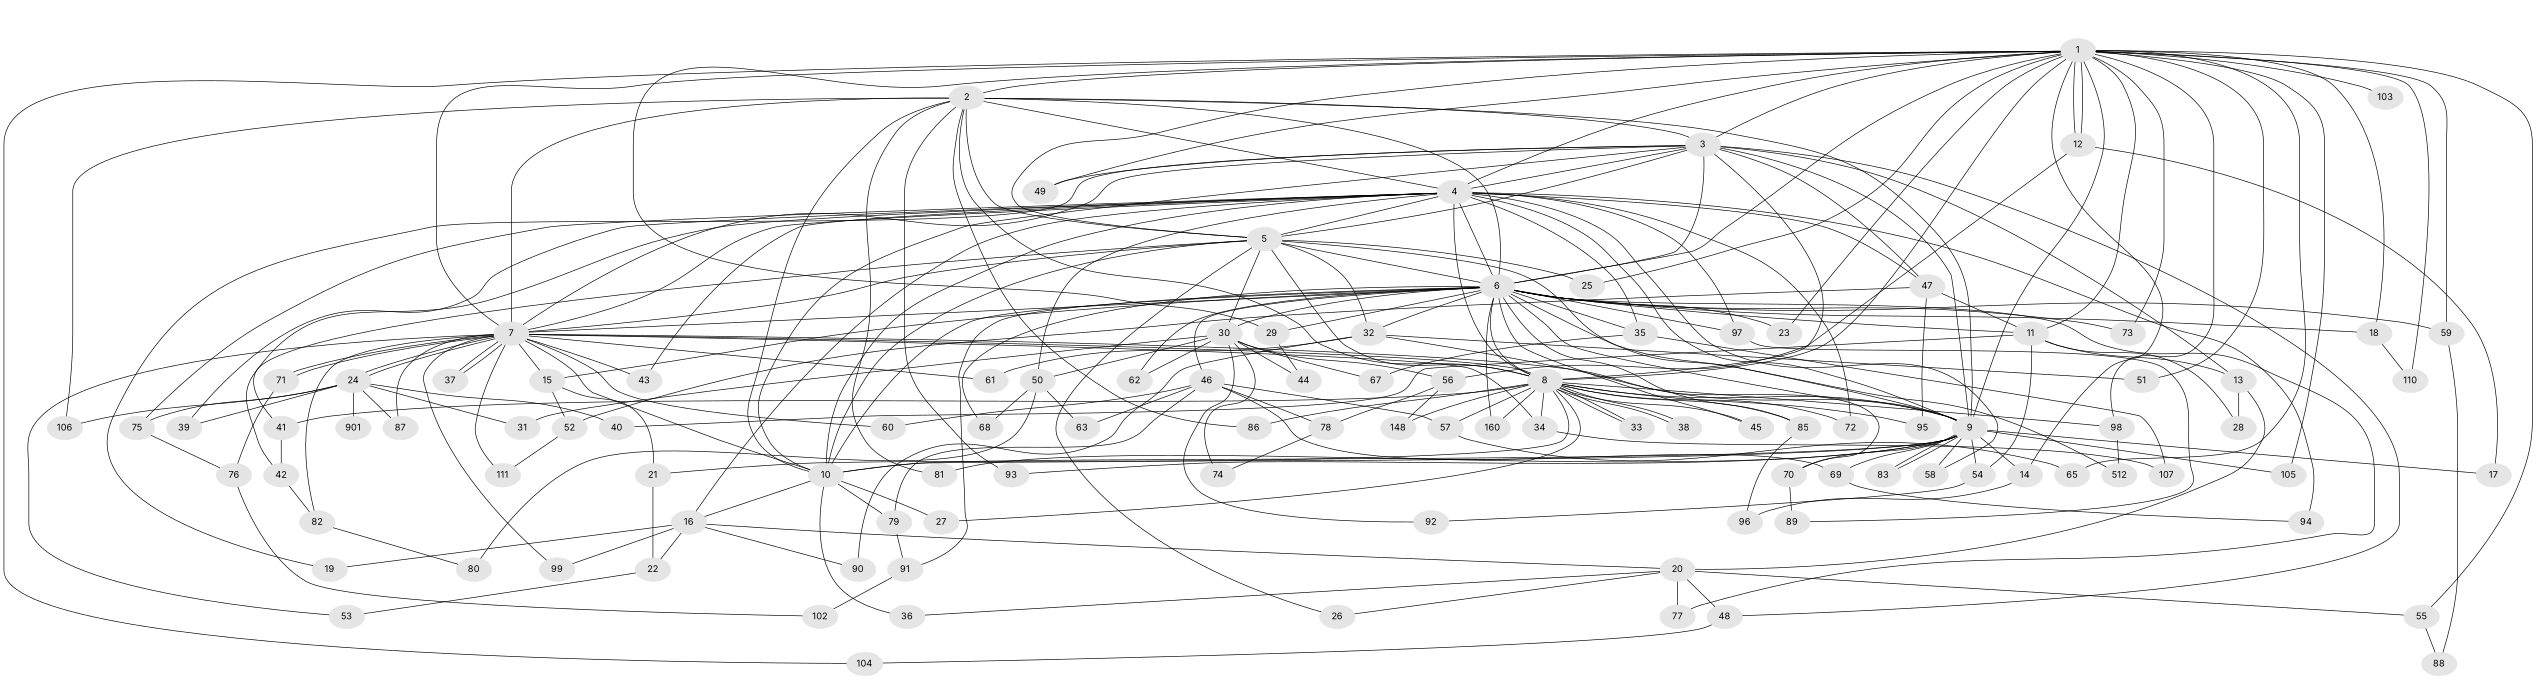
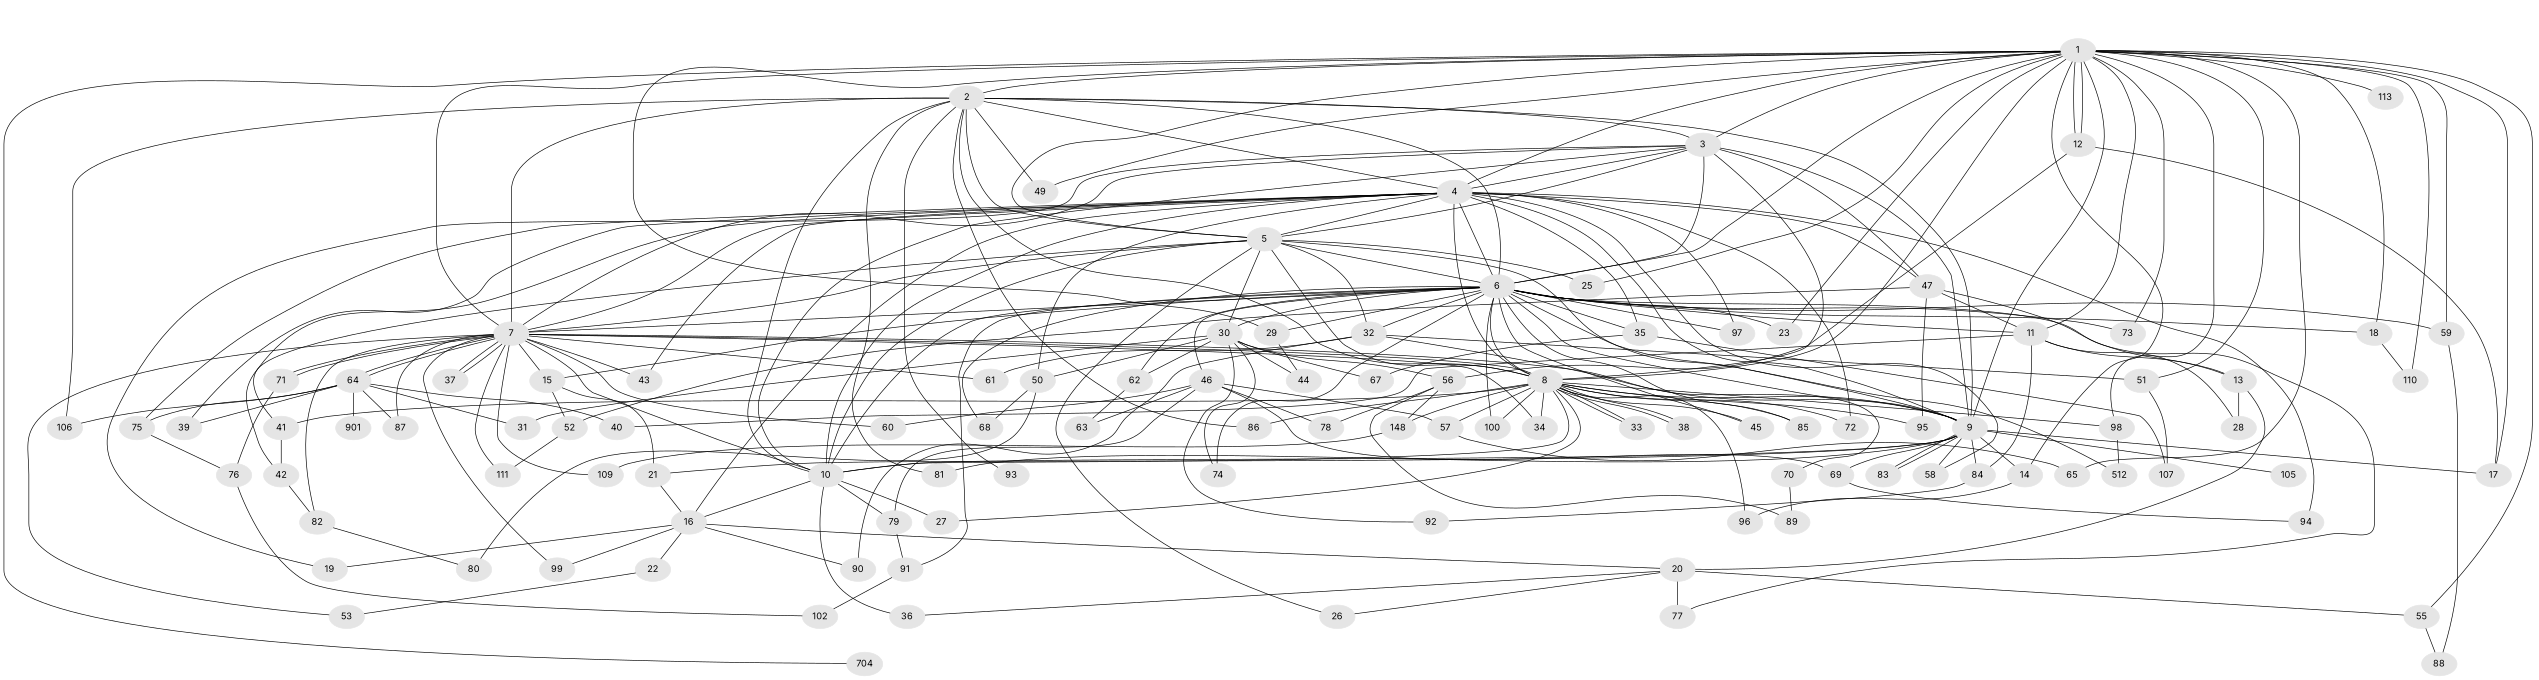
  graph {
    fontname=Inter
    node [color=gray90 fontname=Inter style=filled]
    edge [fontname=Inter]
    1
    2
    3
    4
    5
    6
    7
    8
    9
    11
    12
    14
    18
    23
    25
    29
    49
    51
    55
    59
    65
    73
    98
-   103
-   104
+   103 [label=113]
+   104 [label=704]
    105
    110
    10
    81
    86
    93
    106
    13
    19
    47
-   48
    16
    35
    39
    41
    43
    50
    58
    72
    75
    94
    97
    26
    30
    32
    42
    15
    45
    46
    62
    68
    74
    77
    85
    91
-   100 [label=160]
+   100
    n62 [label=512]
-   24
+   24 [label=64]
    34
    37
    53
    60
    61
    71
    82
    87
    99
+   109
    111
    27
    33
    38
    57
    95
    96
    n81 [label=148]
    17
    21
    69
    70
    83
-   84 [label=54]
+   84
    36
    79
    28
    40
    56
    44
    88
    20
    52
    22
    90
    67
    107
    80
    63
    76
    31
    92
    78
    102
    n108 [label=901]
    89
    1 -- 2
    1 -- 3
    1 -- 4
    1 -- 5
    1 -- 6
    1 -- 7
    1 -- 8
    1 -- 9
    1 -- 11
    1 -- 12
    1 -- 12
    1 -- 14
    1 -- 18
    1 -- 23
    1 -- 25
    1 -- 29
    1 -- 49
    1 -- 51
    1 -- 55
    1 -- 59
    1 -- 65
    1 -- 73
    1 -- 98
    1 -- 103
    1 -- 104
-   1 -- 105
+   1 -- 17
    1 -- 110
    2 -- 3
    2 -- 4
    2 -- 5
    2 -- 6
    2 -- 7
    2 -- 8
    2 -- 9
    2 -- 10
    2 -- 81
    2 -- 86
    2 -- 93
    2 -- 106
    3 -- 4
    3 -- 5
    3 -- 6
    3 -- 7
    3 -- 8
    3 -- 9
-   3 -- 49
+   2 -- 49
    3 -- 10
-   3 -- 13
+   47 -- 13
    3 -- 19
    3 -- 47
-   3 -- 48
    4 -- 5
    4 -- 6
    4 -- 7
    4 -- 8
    4 -- 9
    4 -- 10
    4 -- 47
    4 -- 16
    4 -- 35
    4 -- 39
    4 -- 41
    4 -- 43
    4 -- 50
    4 -- 58
    4 -- 72
    4 -- 75
    4 -- 94
    4 -- 97
    5 -- 6
    5 -- 7
    5 -- 8
    5 -- 9
    5 -- 25
    5 -- 10
    5 -- 26
    5 -- 30
    5 -- 32
    5 -- 42
    6 -- 7
    6 -- 8
    6 -- 9
    6 -- 11
    6 -- 18
    6 -- 23
    6 -- 29
    6 -- 59
    6 -- 73
    6 -- 10
    6 -- 35
    6 -- 97
    6 -- 30
    6 -- 32
    6 -- 15
    6 -- 45
    6 -- 46
    6 -- 62
    6 -- 68
-   78 -- 74
+   6 -- 74
    6 -- 77
    6 -- 85
    6 -- 91
    6 -- 100
    6 -- n62
    7 -- 8
    7 -- 9
    7 -- 10
    7 -- 43
    7 -- 15
    7 -- 24
    7 -- 24
    7 -- 34
    7 -- 37
    7 -- 37
    7 -- 53
    7 -- 60
    7 -- 61
    7 -- 71
    7 -- 71
    7 -- 82
    7 -- 87
    7 -- 99
+   7 -- 109
    7 -- 111
    8 -- 9
    8 -- 98
    8 -- 10
    8 -- 86
    8 -- 41
    8 -- 72
    8 -- 45
    8 -- 85
    8 -- 100
    8 -- 34
    8 -- 27
    8 -- 33
    8 -- 33
    8 -- 38
    8 -- 38
    8 -- 57
    8 -- 95
-   85 -- 96
+   8 -- 96
    8 -- n81
    9 -- 14
    9 -- 105
    9 -- 10
    9 -- 81
-   9 -- 93
    9 -- 58
    9 -- 17
    9 -- 21
    9 -- 69
-   9 -- 70
    9 -- 83
    9 -- 83
    9 -- 84
    11 -- 13
    11 -- 84
    11 -- 28
    11 -- 40
    12 -- 17
    12 -- 56
    14 -- 96
    18 -- 110
    29 -- 44
    55 -- 88
    59 -- 88
    98 -- n62
    10 -- 16
    10 -- 27
    10 -- 36
    10 -- 79
    13 -- 28
    13 -- 20
    47 -- 11
    47 -- 95
    47 -- 52
-   48 -- 104
    16 -- 19
    16 -- 99
    16 -- 20
    16 -- 22
    16 -- 90
    35 -- 67
    35 -- 107
    41 -- 42
    50 -- 68
    50 -- 80
-   50 -- 63
+   62 -- 63
    75 -- 76
    30 -- 50
    30 -- 62
    30 -- 74
    30 -- 56
    30 -- 44
    30 -- 67
    30 -- 31
    30 -- 92
    32 -- 51
    32 -- 61
    32 -- 70
    32 -- 90
    42 -- 82
    15 -- 21
    15 -- 52
    46 -- 60
    46 -- 57
    46 -- 69
    46 -- 79
    46 -- 63
    46 -- 78
    91 -- 102
    24 -- 106
    24 -- 39
    24 -- 75
    24 -- 87
    24 -- 40
    24 -- 31
    24 -- n108
-   34 -- 107
+   51 -- 107
    71 -- 76
    82 -- 80
    57 -- 65
-   21 -- 22
+   n81 -- 109
+   21 -- 16
    69 -- 94
    70 -- 89
    84 -- 92
    79 -- 91
    56 -- n81
    56 -- 78
-   97 -- 89
+   56 -- 89
    20 -- 55
-   20 -- 48
    20 -- 26
    20 -- 77
    20 -- 36
    52 -- 111
    22 -- 53
    76 -- 102
  }
